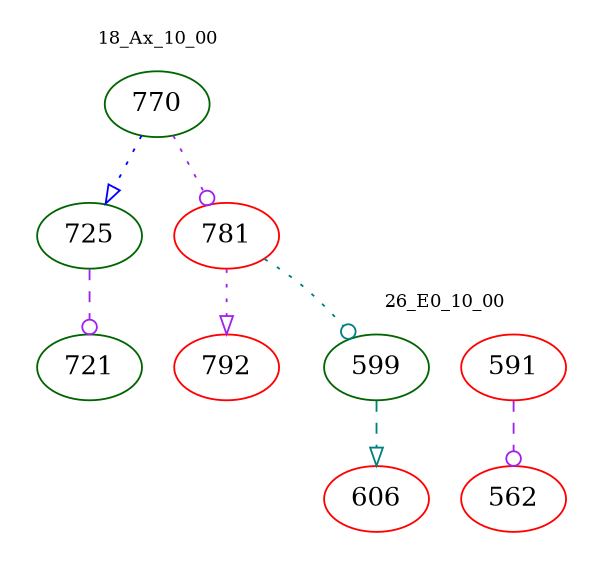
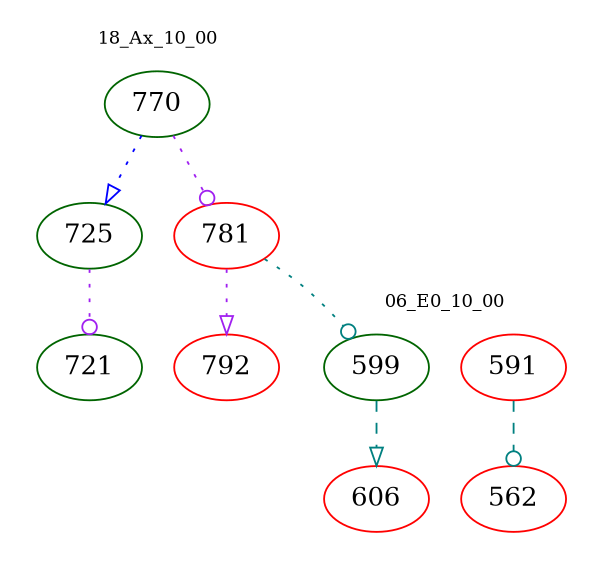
  digraph {
    node [color=red]
    edge [arrowhead=odot color=purple style=dotted]
    n1 [color=darkgreen label=770]
    n2 [color=darkgreen label=725]
    n3 [label=781]
    n4 [color=darkgreen label=721]
    n5 [label=792]
    n6 [label=591]
    n7 [label=562]
    n8 [color=darkgreen label=599]
    n9 [label=606]
    subgraph cluster_1 {
      color=white
      fontsize=10
      label="18_Ax_10_00"
      n1
      n2
      n3
      n4
      n5
    }
    subgraph cluster_2 {
      color=white
      fontsize=10
-     label="26_E0_10_00"
+     label="06_E0_10_00"
      n6
      n7
      n8
      n9
    }
    n1 -> n2 [arrowhead=onormal color=blue]
    n1 -> n3
-   n2 -> n4 [style=dashed]
+   n2 -> n4
    n3 -> n5 [arrowhead=onormal]
    n3 -> n8 [color=teal]
-   n6 -> n7 [style=dashed]
+   n6 -> n7 [color=teal style=dashed]
    n8 -> n9 [arrowhead=onormal color=teal style=dashed]
  }
